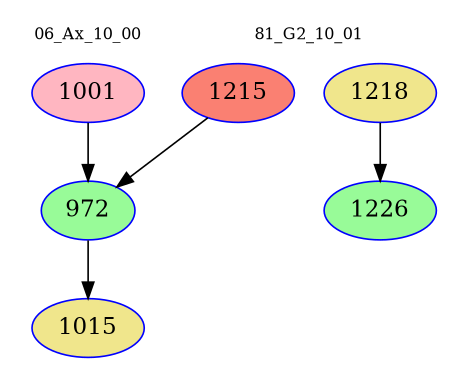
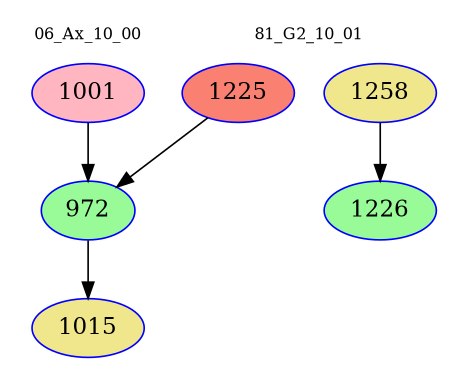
  digraph {
    node [color=blue fillcolor=palegreen style=filled]
    edge [color=black]
    n1 [fillcolor=lightpink label=1001]
    n2 [label=972]
    n3 [fillcolor=khaki label=1015]
-   n4 [fillcolor=salmon label=1215]
-   n5 [fillcolor=khaki label=1218]
+   n4 [fillcolor=salmon label=1225]
+   n5 [fillcolor=khaki label=1258]
    n6 [label=1226]
    subgraph cluster_1 {
      color=white
      fontsize=10
      label="06_Ax_10_00"
      n1
      n2
      n3
    }
    subgraph cluster_2 {
      color=white
      fontsize=10
      label="81_G2_10_01"
      n4
      n5
      n6
    }
    n1 -> n2
    n2 -> n3
    n4 -> n2
    n5 -> n6
  }
